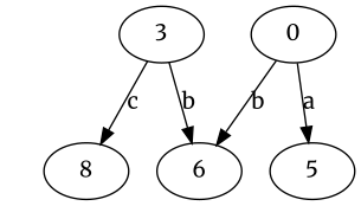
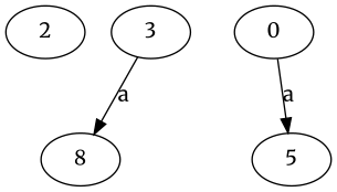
  strict digraph {
    fontname=Merriweather
    node [fontname=Merriweather]
    edge [fontname=Merriweather]
+   2
    3
-   6
    8
    0
    n6 [label=5]
-   3 -> 6 [label=b]
-   3 -> 8 [label=c]
-   0 -> 6 [label=b]
+   3 -> 8 [label=a]
    0 -> n6 [label=a]
  }
